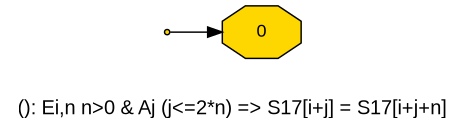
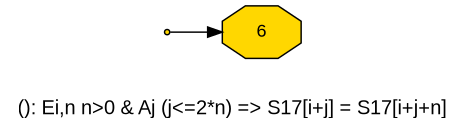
  digraph {
    label="(): Ei,n n>0 & Aj (j<=2*n) => S17[i+j] = S17[i+j+n]"
    rankdir=LR
    fontname="Liberation Sans"
    node [fontsize=12 style=filled fillcolor=gold color=black fontname="Liberation Sans"]
-   n1 [label=0 shape=octagon]
+   n1 [label=6 shape=octagon]
    n2 [label=0 shape=point]
    n2 -> n1 [color=black fontname="Liberation Sans"]
  }
